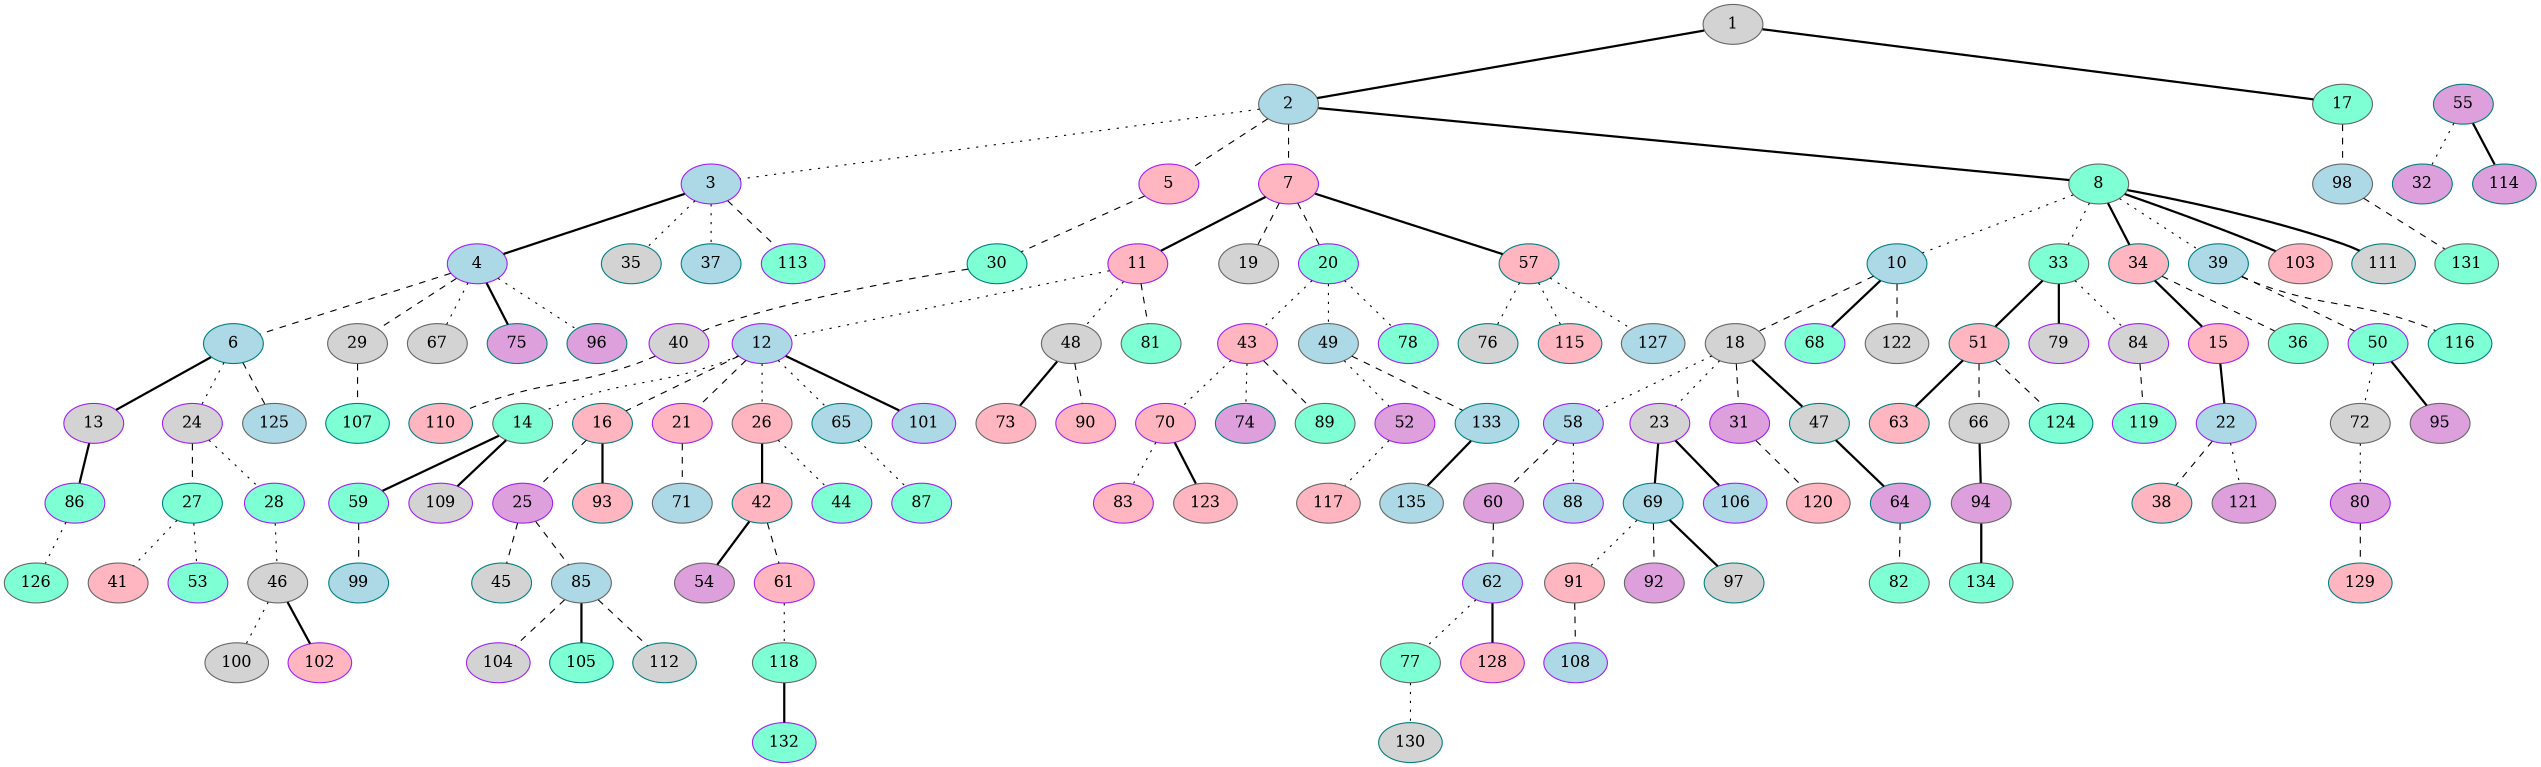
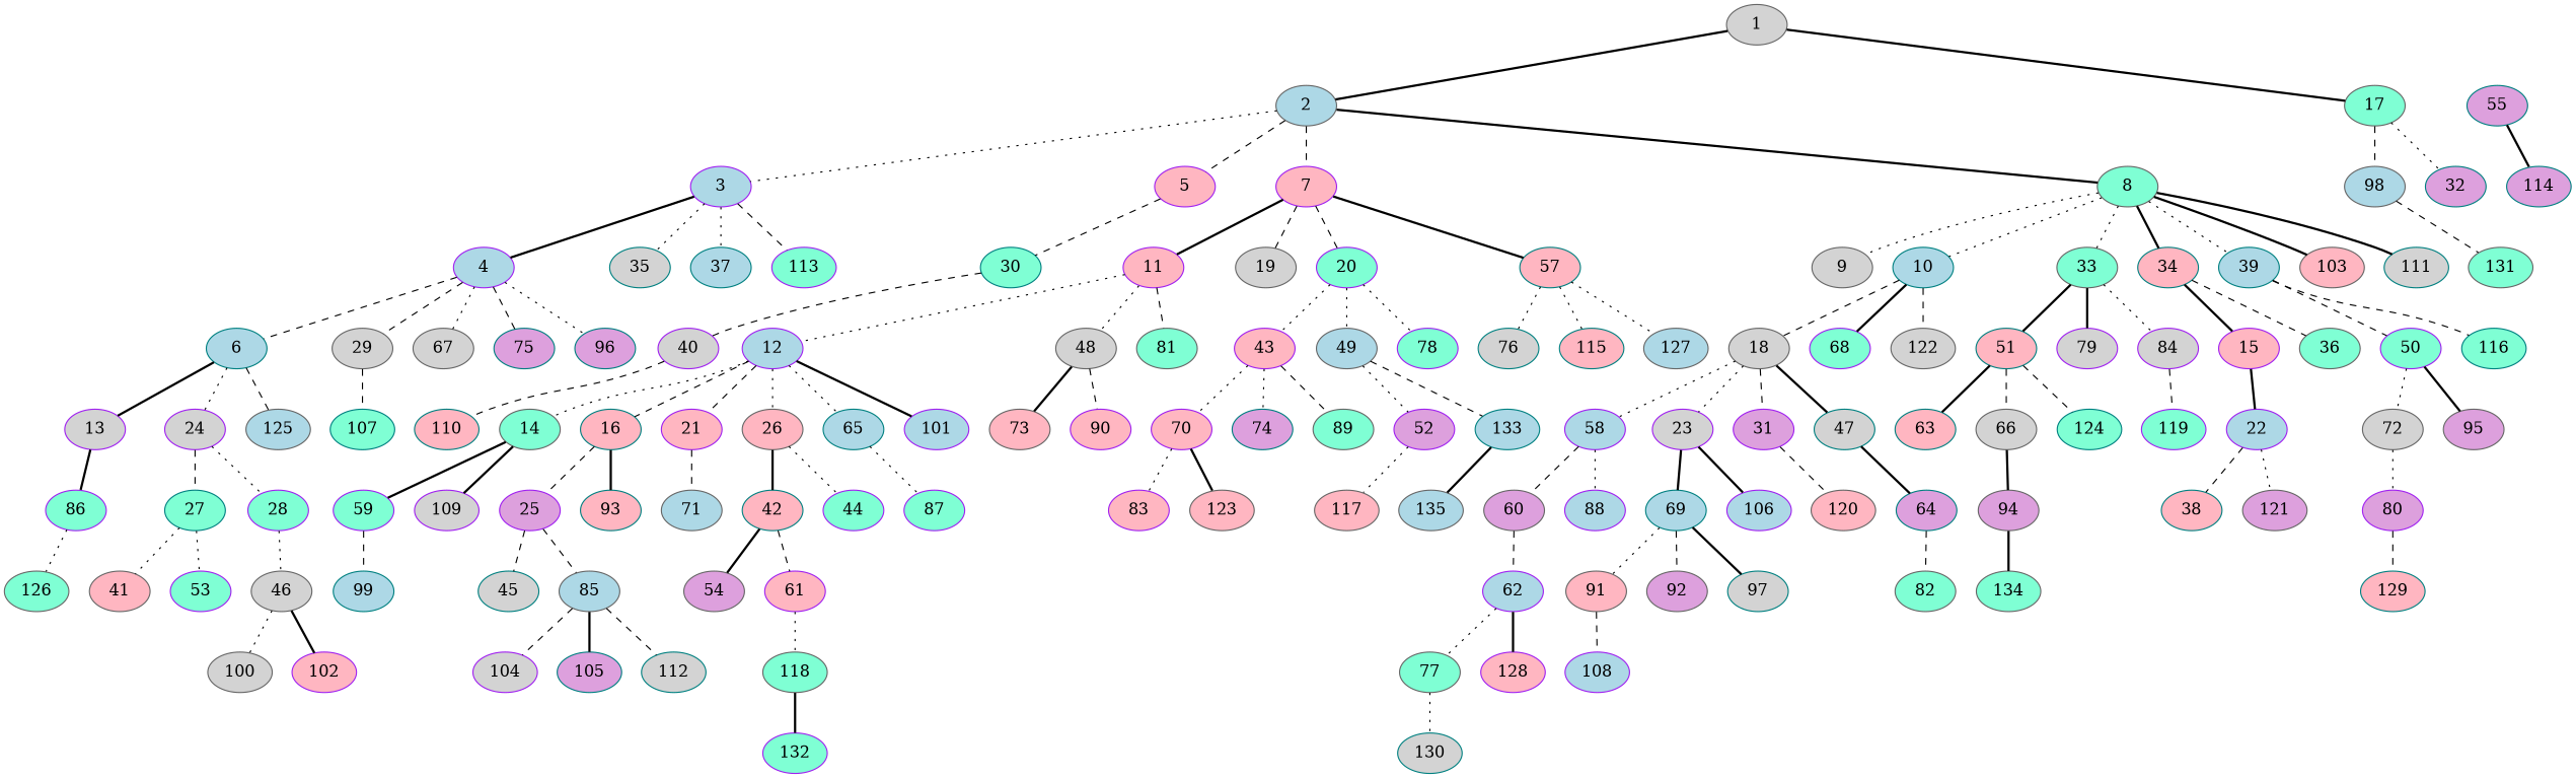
  graph {
    node [color=gray40 fillcolor=aquamarine style=filled]
    edge [style=dashed]
    1 [fillcolor=lightgrey]
    2 [fillcolor=lightblue]
    17
    3 [color=purple fillcolor=lightblue]
    5 [color=purple fillcolor=lightpink]
    7 [color=purple fillcolor=lightpink]
    8
    32 [color=teal fillcolor=plum]
    98 [fillcolor=lightblue]
    4 [color=purple fillcolor=lightblue]
    35 [color=teal fillcolor=lightgrey]
    37 [color=teal fillcolor=lightblue]
    113 [color=purple]
    30 [color=teal]
    11 [color=purple fillcolor=lightpink]
    19 [fillcolor=lightgrey]
    20 [color=purple]
    57 [color=teal fillcolor=lightpink]
+   9 [fillcolor=lightgrey]
    10 [color=teal fillcolor=lightblue]
    33
    34 [color=teal fillcolor=lightpink]
    39 [color=teal fillcolor=lightblue]
    103 [fillcolor=lightpink]
    111 [color=teal fillcolor=lightgrey]
    6 [color=teal fillcolor=lightblue]
    29 [fillcolor=lightgrey]
    67 [fillcolor=lightgrey]
    75 [color=teal fillcolor=plum]
    96 [color=teal fillcolor=plum]
    13 [color=purple fillcolor=lightgrey]
    24 [color=purple fillcolor=lightgrey]
    125 [fillcolor=lightblue]
    107 [color=teal]
    40 [color=purple fillcolor=lightgrey]
    86 [color=purple]
    27 [color=teal]
    28 [color=purple]
    12 [color=purple fillcolor=lightblue]
    48 [fillcolor=lightgrey]
    81
    43 [color=purple fillcolor=lightpink]
    49 [fillcolor=lightblue]
    78 [color=purple]
    76 [color=teal fillcolor=lightgrey]
    115 [color=teal fillcolor=lightpink]
    127 [fillcolor=lightblue]
    18 [fillcolor=lightgrey]
    68 [color=purple]
    122 [fillcolor=lightgrey]
    15 [color=purple fillcolor=lightpink]
    22 [color=purple fillcolor=lightblue]
    51 [color=teal fillcolor=lightpink]
    79 [color=purple fillcolor=lightgrey]
    84 [color=purple fillcolor=lightgrey]
    36
    50 [color=purple]
    116 [color=teal]
    55 [color=teal fillcolor=plum]
    114 [color=teal fillcolor=plum]
    58 [color=purple fillcolor=lightblue]
    60 [fillcolor=plum]
    88 [color=purple fillcolor=lightblue]
    23 [color=purple fillcolor=lightgrey]
    31 [color=purple fillcolor=plum]
    47 [color=teal fillcolor=lightgrey]
    14
    16 [color=teal fillcolor=lightpink]
    21 [color=purple fillcolor=lightpink]
    26 [fillcolor=lightpink]
    65 [color=teal fillcolor=lightblue]
    101 [color=purple fillcolor=lightblue]
    73 [fillcolor=lightpink]
    90 [color=purple fillcolor=lightpink]
    59 [color=purple]
    109 [color=purple fillcolor=lightgrey]
    25 [color=purple fillcolor=plum]
    93 [color=teal fillcolor=lightpink]
    71 [fillcolor=lightblue]
    42 [color=teal fillcolor=lightpink]
    44 [color=purple]
    87 [color=purple]
    126
    99 [color=teal fillcolor=lightblue]
    38 [color=teal fillcolor=lightpink]
    121 [fillcolor=plum]
    45 [color=teal fillcolor=lightgrey]
    85 [fillcolor=lightblue]
    131
    69 [color=teal fillcolor=lightblue]
    106 [color=purple fillcolor=lightblue]
    120 [fillcolor=lightpink]
    64 [color=teal fillcolor=plum]
    70 [color=purple fillcolor=lightpink]
    74 [color=teal fillcolor=plum]
    89
    52 [color=purple fillcolor=plum]
    133 [color=teal fillcolor=lightblue]
    91 [fillcolor=lightpink]
    92 [fillcolor=plum]
    97 [color=teal fillcolor=lightgrey]
    41 [fillcolor=lightpink]
    53 [color=purple]
    46 [fillcolor=lightgrey]
    104 [color=purple fillcolor=lightgrey]
-   105 [color=teal]
+   105 [color=teal fillcolor=plum]
    112 [color=teal fillcolor=lightgrey]
    54 [fillcolor=plum]
    61 [color=purple fillcolor=lightpink]
    100 [fillcolor=lightgrey]
    102 [color=purple fillcolor=lightpink]
    110 [color=teal fillcolor=lightpink]
    63 [color=teal fillcolor=lightpink]
    66 [fillcolor=lightgrey]
    124 [color=teal]
    119 [color=purple]
    72 [fillcolor=lightgrey]
    95 [fillcolor=plum]
    118
    83 [color=purple fillcolor=lightpink]
    123 [fillcolor=lightpink]
    82
    117 [fillcolor=lightpink]
    135 [fillcolor=lightblue]
    80 [color=purple fillcolor=plum]
    94 [fillcolor=plum]
    62 [color=purple fillcolor=lightblue]
    77
    128 [color=purple fillcolor=lightpink]
    132 [color=purple]
    130 [color=teal fillcolor=lightgrey]
    134
    108 [color=purple fillcolor=lightblue]
    129 [color=teal fillcolor=lightpink]
    1 -- 2 [style=bold]
    1 -- 17 [style=bold]
    2 -- 3 [style=dotted]
    2 -- 5
    2 -- 7
    2 -- 8 [style=bold]
-   55 -- 32 [style=dotted]
+   17 -- 32 [style=dotted]
    17 -- 98
    3 -- 4 [style=bold]
    3 -- 35 [style=dotted]
    3 -- 37 [style=dotted]
    3 -- 113
    5 -- 30
    7 -- 11 [style=bold]
    7 -- 19
    7 -- 20
    7 -- 57 [style=bold]
+   8 -- 9 [style=dotted]
    8 -- 10 [style=dotted]
    8 -- 33 [style=dotted]
    8 -- 34 [style=bold]
    8 -- 39 [style=dotted]
    8 -- 103 [style=bold]
    8 -- 111 [style=bold]
    98 -- 131
    4 -- 6
    4 -- 29
    4 -- 67 [style=dotted]
-   4 -- 75 [style=bold]
+   4 -- 75
    4 -- 96 [style=dotted]
    30 -- 40
    11 -- 12 [style=dotted]
    11 -- 48 [style=dotted]
    11 -- 81
    20 -- 43 [style=dotted]
    20 -- 49 [style=dotted]
    20 -- 78 [style=dotted]
    57 -- 76 [style=dotted]
    57 -- 115 [style=dotted]
    57 -- 127 [style=dotted]
    10 -- 18
    10 -- 68 [style=bold]
    10 -- 122
    33 -- 51 [style=bold]
    33 -- 79 [style=bold]
    33 -- 84 [style=dotted]
    34 -- 15 [style=bold]
    34 -- 36
    39 -- 50
    39 -- 116
    6 -- 13 [style=bold]
    6 -- 24 [style=dotted]
    6 -- 125
    29 -- 107
    13 -- 86 [style=bold]
    24 -- 27
    24 -- 28 [style=dotted]
    40 -- 110
    86 -- 126 [style=dotted]
    27 -- 41 [style=dotted]
    27 -- 53 [style=dotted]
    28 -- 46 [style=dotted]
    12 -- 14 [style=dotted]
    12 -- 16
    12 -- 21
    12 -- 26 [style=dotted]
    12 -- 65 [style=dotted]
    12 -- 101 [style=bold]
    48 -- 73 [style=bold]
    48 -- 90
    43 -- 70 [style=dotted]
    43 -- 74 [style=dotted]
    43 -- 89
    49 -- 52 [style=dotted]
    49 -- 133
    18 -- 58 [style=dotted]
    18 -- 23 [style=dotted]
    18 -- 31
    18 -- 47 [style=bold]
    15 -- 22 [style=bold]
    22 -- 38
    22 -- 121 [style=dotted]
    51 -- 63 [style=bold]
    51 -- 66
    51 -- 124
    84 -- 119
    50 -- 72 [style=dotted]
    50 -- 95 [style=bold]
    55 -- 114 [style=bold]
    58 -- 60
    58 -- 88 [style=dotted]
    60 -- 62
    23 -- 69 [style=bold]
    23 -- 106 [style=bold]
    31 -- 120
    47 -- 64 [style=bold]
    14 -- 59 [style=bold]
    14 -- 109 [style=bold]
    16 -- 25
    16 -- 93 [style=bold]
    21 -- 71
    26 -- 42 [style=bold]
    26 -- 44 [style=dotted]
    65 -- 87 [style=dotted]
    59 -- 99
    25 -- 45
    25 -- 85
    42 -- 54 [style=bold]
    42 -- 61
    85 -- 104
    85 -- 105 [style=bold]
    85 -- 112
    69 -- 91 [style=dotted]
    69 -- 92
    69 -- 97 [style=bold]
    64 -- 82
    70 -- 83 [style=dotted]
    70 -- 123 [style=bold]
    52 -- 117 [style=dotted]
    133 -- 135 [style=bold]
    91 -- 108
    46 -- 100 [style=dotted]
    46 -- 102 [style=bold]
    61 -- 118 [style=dotted]
    66 -- 94 [style=bold]
    72 -- 80 [style=dotted]
    118 -- 132 [style=bold]
    80 -- 129
    94 -- 134 [style=bold]
    62 -- 77 [style=dotted]
    62 -- 128 [style=bold]
    77 -- 130 [style=dotted]
  }
